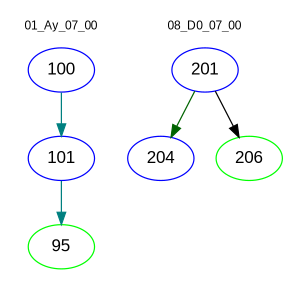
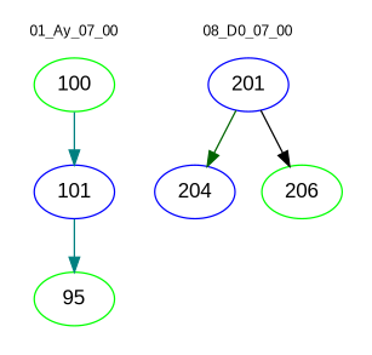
  digraph {
    fontname="Liberation Sans"
    node [color=blue fontname="Liberation Sans"]
    edge [color=teal fontname="Liberation Sans"]
-   n1 [label=100]
+   n1 [color=green label=100]
    n2 [color=green label=95]
    n3 [label=101]
    n4 [label=201]
    n5 [label=204]
    n6 [color=green label=206]
    subgraph cluster_1 {
      color=white
      fontsize=10
      label="01_Ay_07_00"
      n1
      n2
      n3
    }
    subgraph cluster_2 {
      color=white
      fontsize=10
      label="08_D0_07_00"
      n4
      n5
      n6
    }
    n1 -> n3
    n3 -> n2
    n4 -> n5 [color=darkgreen]
    n4 -> n6 [color=black]
  }
